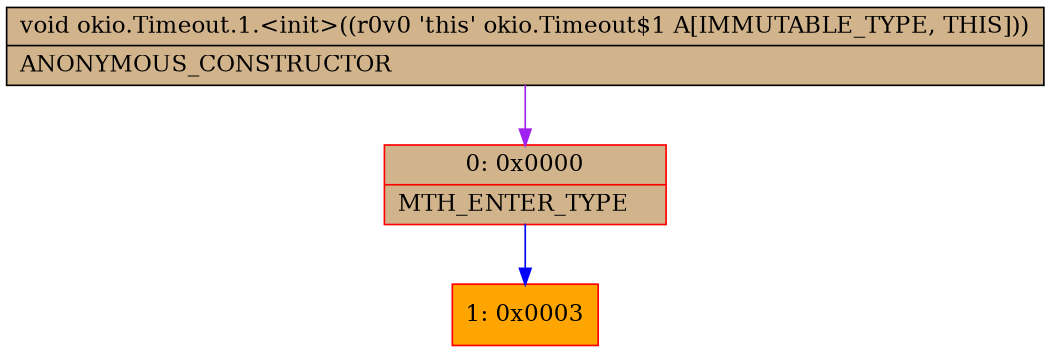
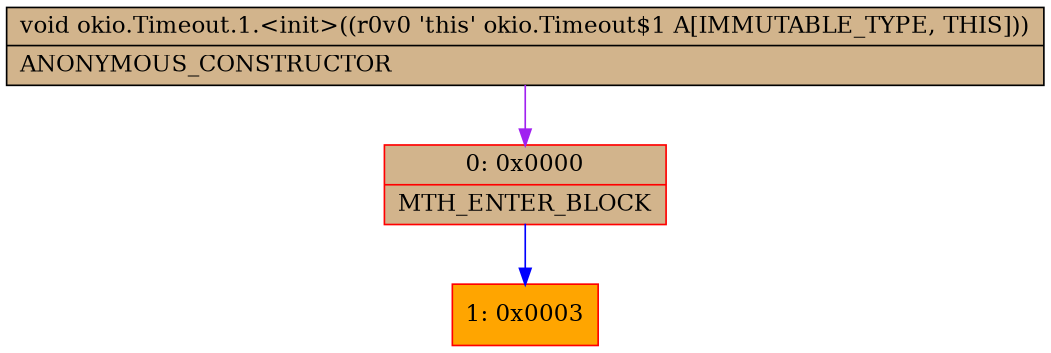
  digraph {
    node [color=red shape=record style=filled fillcolor=tan]
-   n1 [label="{0\:\ 0x0000|MTH_ENTER_TYPE\l}"]
+   n1 [label="{0\:\ 0x0000|MTH_ENTER_BLOCK\l}"]
    n2 [label="{1\:\ 0x0003}" fillcolor=orange]
    n3 [label="{void okio.Timeout.1.\<init\>((r0v0 'this' okio.Timeout$1 A[IMMUTABLE_TYPE, THIS]))  | ANONYMOUS_CONSTRUCTOR\l}" color=""]
    subgraph cluster_1 {
      label="R(0)"
    }
    n1 -> n2 [color=blue]
    n3 -> n1 [color=purple]
  }
